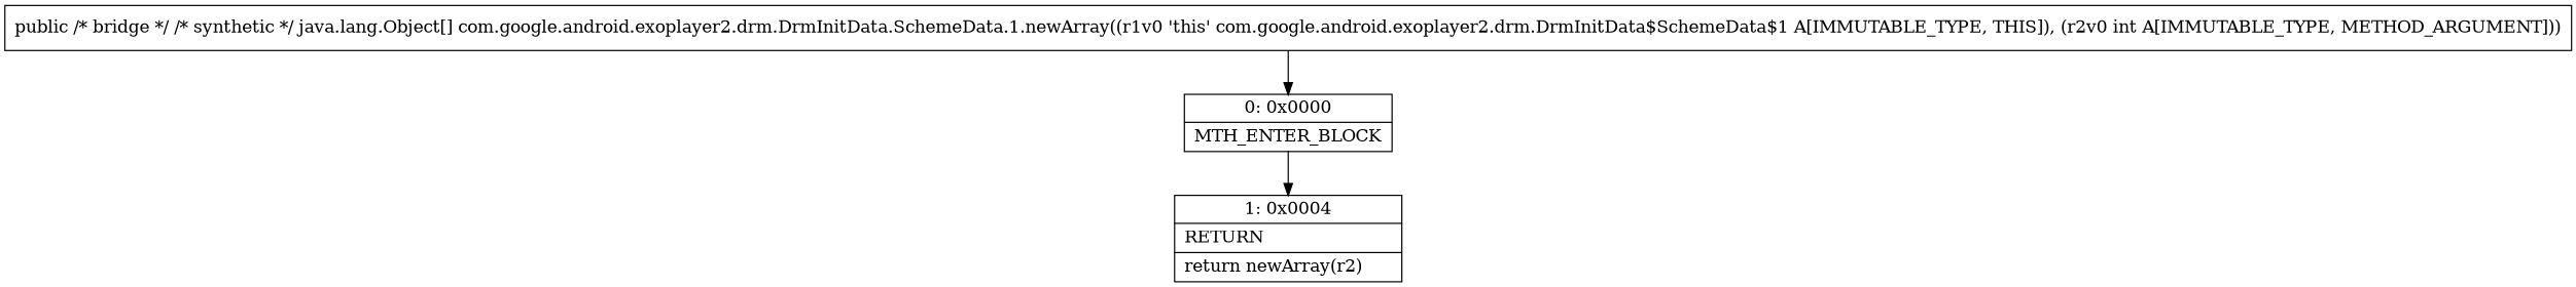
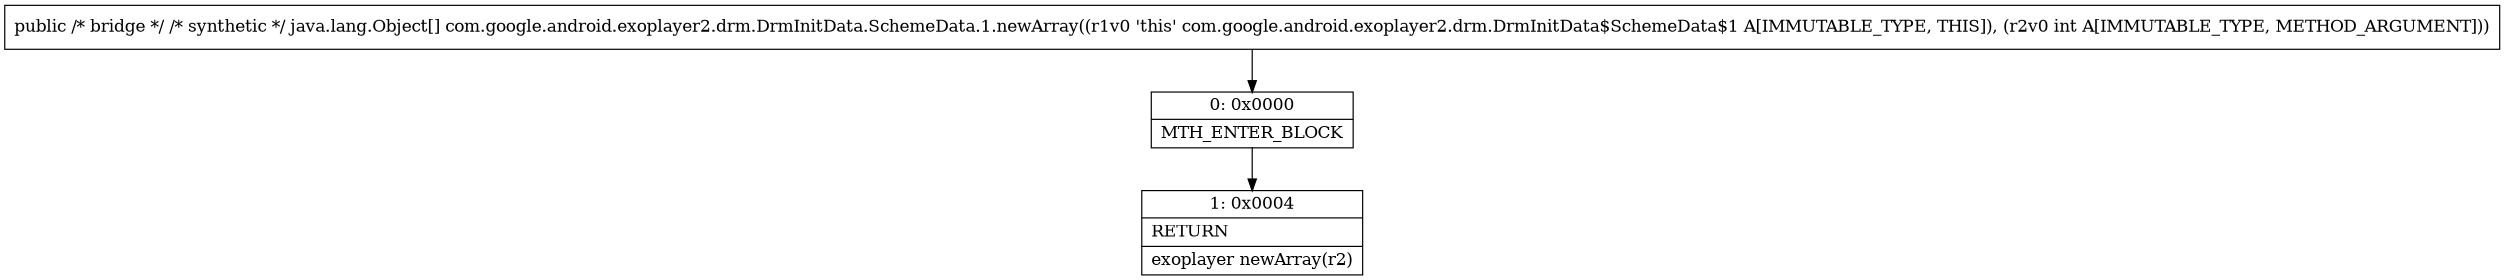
  digraph {
    node [shape=record]
    n1 [label="{0\:\ 0x0000|MTH_ENTER_BLOCK\l}"]
-   n2 [label="{1\:\ 0x0004|RETURN\l|return newArray(r2)\l}"]
+   n2 [label="{1\:\ 0x0004|RETURN\l|exoplayer newArray(r2)\l}"]
    n3 [label="{public \/* bridge *\/ \/* synthetic *\/ java.lang.Object[] com.google.android.exoplayer2.drm.DrmInitData.SchemeData.1.newArray((r1v0 'this' com.google.android.exoplayer2.drm.DrmInitData$SchemeData$1 A[IMMUTABLE_TYPE, THIS]), (r2v0 int A[IMMUTABLE_TYPE, METHOD_ARGUMENT])) }"]
    n1 -> n2
    n3 -> n1
  }
